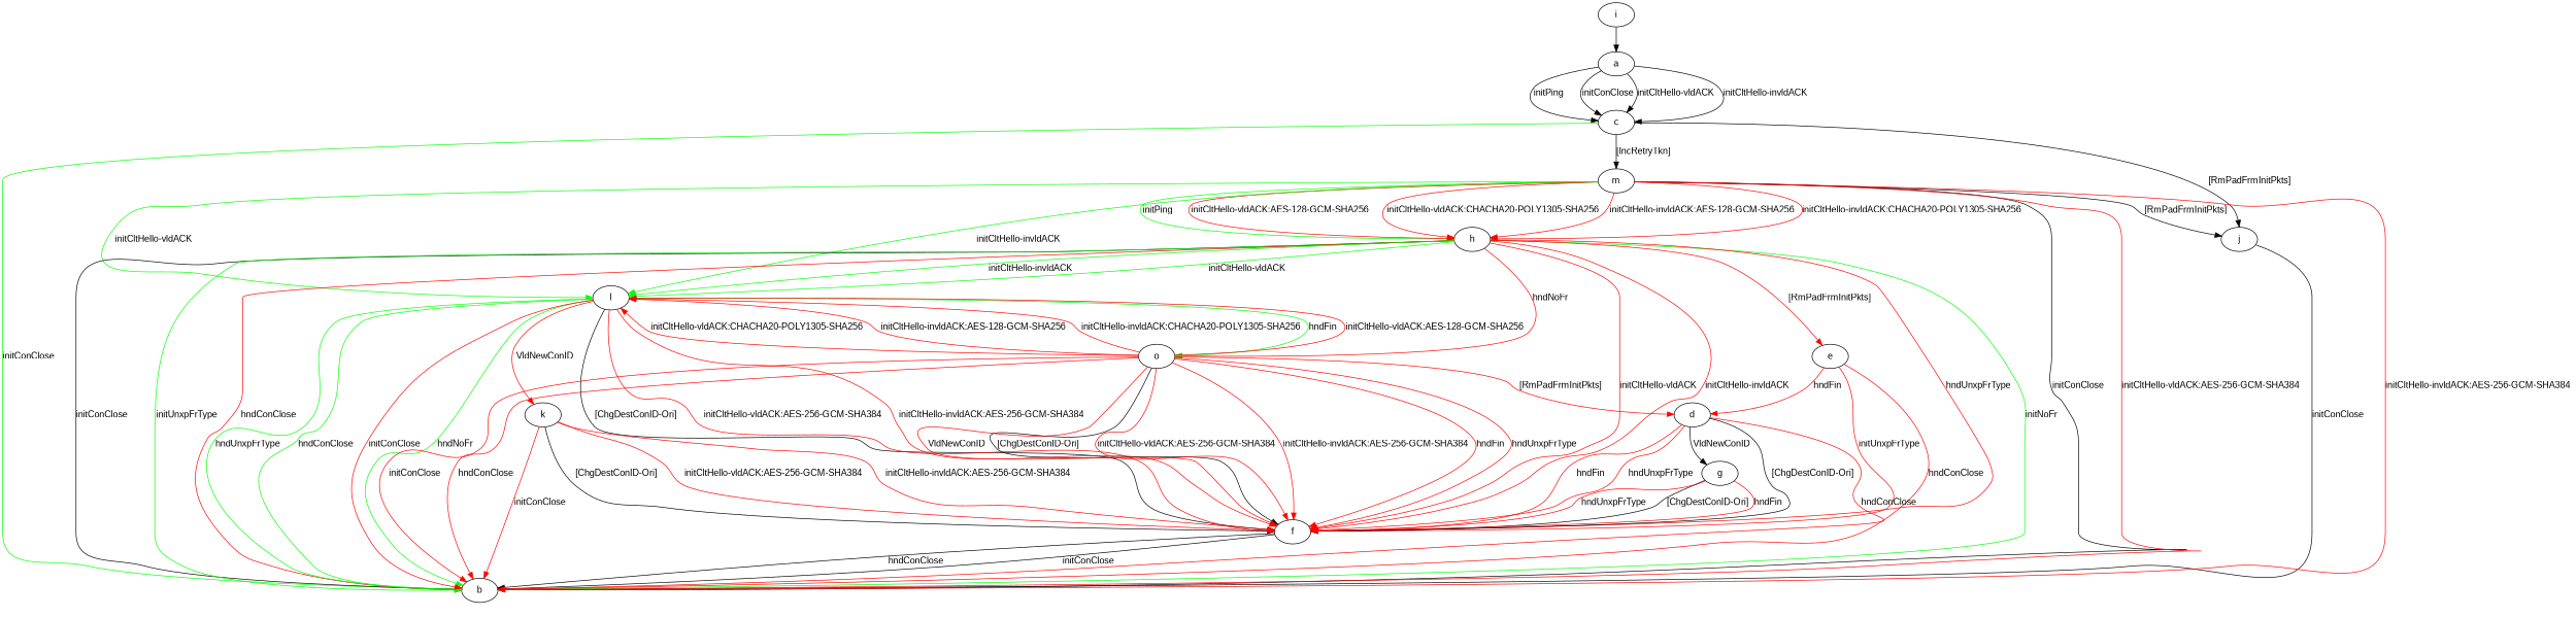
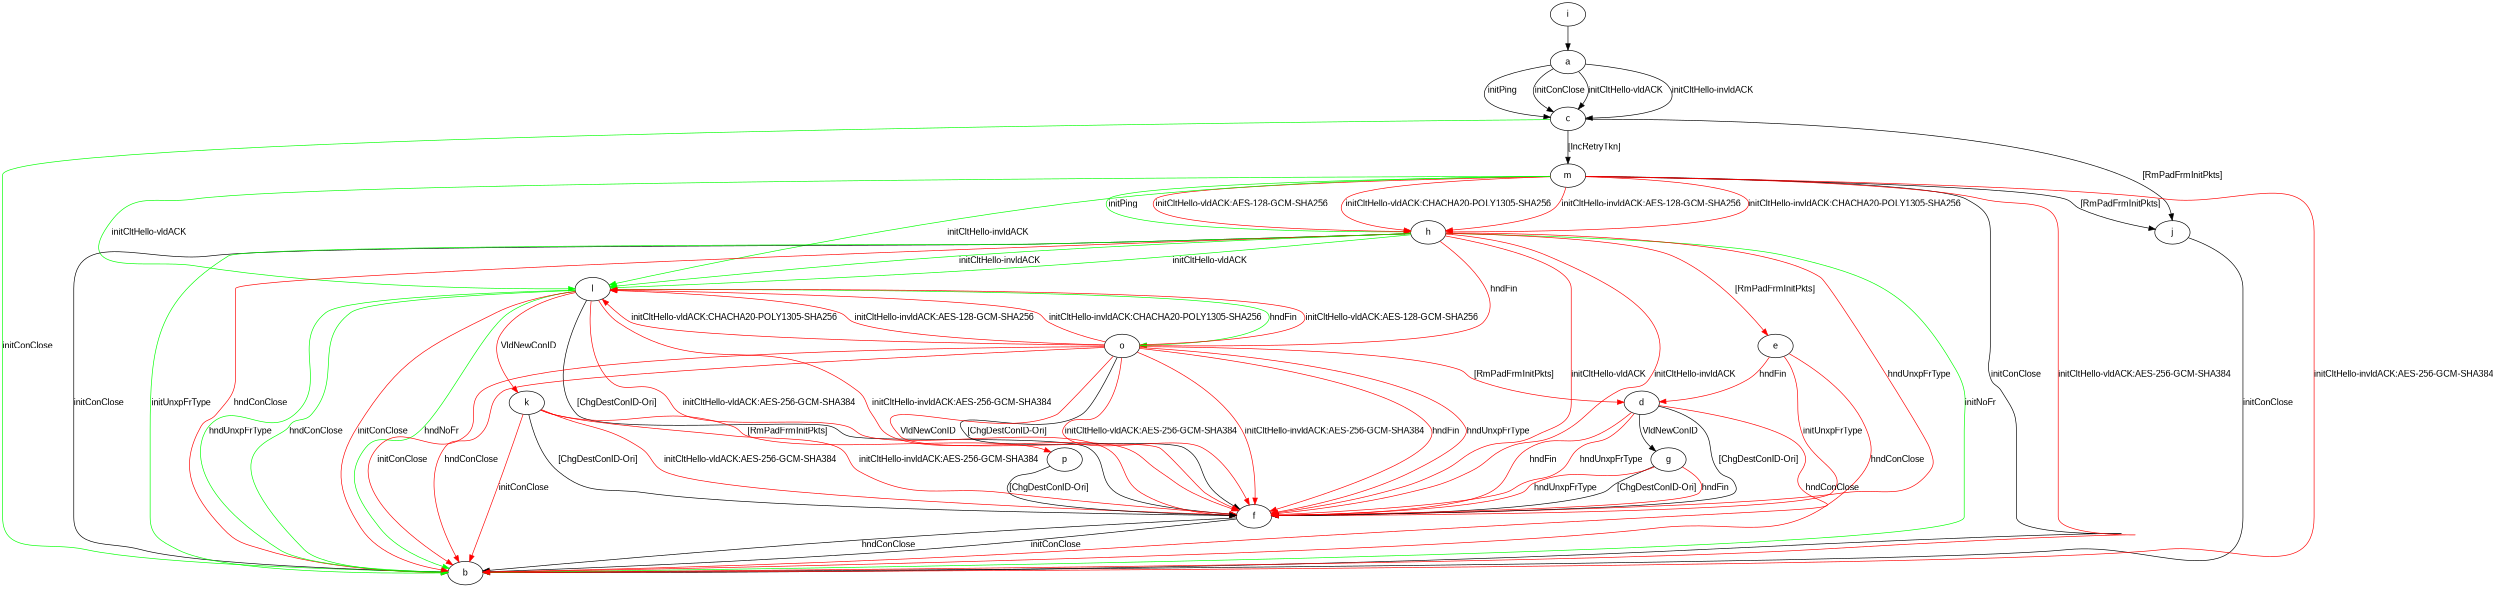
  digraph {
    fontname="Liberation Sans"
    node [fontname="Liberation Sans"]
    edge [fontname="Liberation Sans" color=red]
    a
    c
    j
    b
    m
    h
    l
    f
    e
    o
    k
    d
    g
+   p
    i
    a -> c [label="initPing " color=""]
    a -> c [label="initConClose " color=""]
    a -> c [label="initCltHello-vldACK " color=""]
    a -> c [label="initCltHello-invldACK " color=""]
    c -> j [label="[RmPadFrmInitPkts] " color=""]
    c -> b [color=green label="initConClose "]
    c -> m [label="[IncRetryTkn] " color=""]
    j -> b [label="initConClose " color=""]
    m -> j [label="[RmPadFrmInitPkts] " color=""]
    m -> b [label="initConClose " color=""]
    m -> b [label="initCltHello-vldACK:AES-256-GCM-SHA384 "]
    m -> b [label="initCltHello-invldACK:AES-256-GCM-SHA384 "]
    m -> h [color=green label="initPing "]
    m -> h [label="initCltHello-vldACK:AES-128-GCM-SHA256 "]
    m -> h [label="initCltHello-vldACK:CHACHA20-POLY1305-SHA256 "]
    m -> h [label="initCltHello-invldACK:AES-128-GCM-SHA256 "]
    m -> h [label="initCltHello-invldACK:CHACHA20-POLY1305-SHA256 "]
    m -> l [color=green label="initCltHello-vldACK "]
    m -> l [color=green label="initCltHello-invldACK "]
    h -> b [label="initConClose " color=""]
    h -> b [color=green label="initNoFr "]
    h -> b [color=green label="initUnxpFrType "]
    h -> b [label="hndConClose "]
    h -> l [color=green label="initCltHello-vldACK "]
    h -> l [color=green label="initCltHello-invldACK "]
    h -> f [label="initCltHello-vldACK "]
    h -> f [label="initCltHello-invldACK "]
    h -> f [label="hndUnxpFrType "]
    h -> e [label="[RmPadFrmInitPkts] "]
-   h -> o [label="hndNoFr "]
+   h -> o [label="hndFin "]
    l -> b [color=green label="hndNoFr "]
    l -> b [color=green label="hndUnxpFrType "]
    l -> b [color=green label="hndConClose "]
    l -> b [label="initConClose "]
    l -> f [label="[ChgDestConID-Ori] " color=""]
    l -> f [label="initCltHello-vldACK:AES-256-GCM-SHA384 "]
    l -> f [label="initCltHello-invldACK:AES-256-GCM-SHA384 "]
    l -> o [color=green label="hndFin "]
    l -> k [label="VldNewConID "]
    f -> b [label="initConClose " color=""]
    f -> b [label="hndConClose " color=""]
    e -> b [label="hndConClose "]
    e -> f [label="initUnxpFrType "]
    e -> d [label="hndFin "]
    o -> b [label="initConClose "]
    o -> b [label="hndConClose "]
    o -> l [label="initCltHello-vldACK:AES-128-GCM-SHA256 "]
    o -> l [label="initCltHello-vldACK:CHACHA20-POLY1305-SHA256 "]
    o -> l [label="initCltHello-invldACK:AES-128-GCM-SHA256 "]
    o -> l [label="initCltHello-invldACK:CHACHA20-POLY1305-SHA256 "]
    o -> f [label="[ChgDestConID-Ori] " color=""]
    o -> f [label="initCltHello-vldACK:AES-256-GCM-SHA384 "]
    o -> f [label="initCltHello-invldACK:AES-256-GCM-SHA384 "]
    o -> f [label="hndFin "]
    o -> f [label="hndUnxpFrType "]
    o -> f [label="VldNewConID "]
    o -> d [label="[RmPadFrmInitPkts] "]
    k -> b [label="initConClose "]
    k -> f [label="[ChgDestConID-Ori] " color=""]
    k -> f [label="initCltHello-vldACK:AES-256-GCM-SHA384 "]
    k -> f [label="initCltHello-invldACK:AES-256-GCM-SHA384 "]
+   k -> p [label="[RmPadFrmInitPkts] "]
    d -> b [label="hndConClose "]
    d -> f [label="[ChgDestConID-Ori] " color=""]
    d -> f [label="hndFin "]
    d -> f [label="hndUnxpFrType "]
    d -> g [label="VldNewConID " color=""]
    g -> f [label="[ChgDestConID-Ori] " color=""]
    g -> f [label="hndFin "]
    g -> f [label="hndUnxpFrType "]
+   p -> f [label="[ChgDestConID-Ori] " color=""]
    i -> a [color=""]
  }
